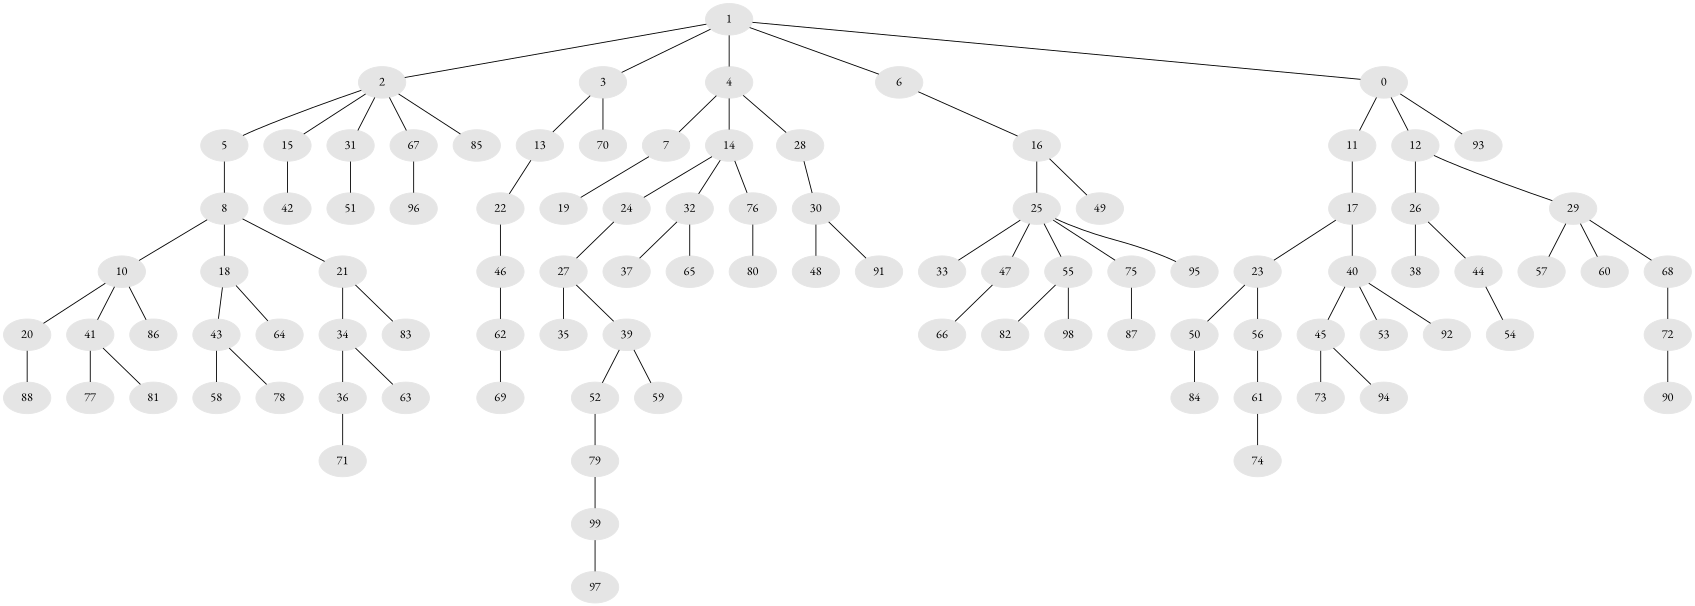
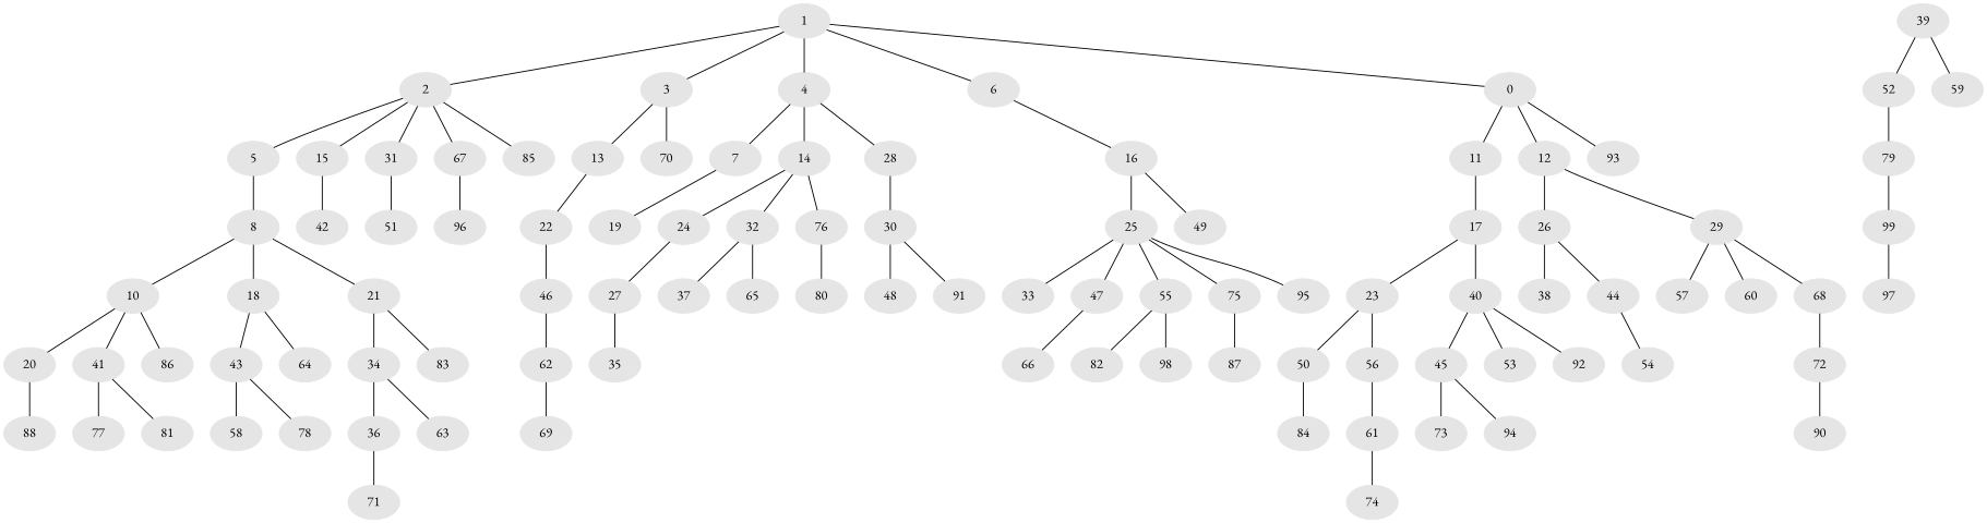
  graph {
    fontname="EB Garamond"
    node [color=gray90 fontname="EB Garamond" style=filled]
    edge [fontname="EB Garamond"]
    1
    2
    3
    4
    6
    n6 [label=0]
    5
    15
    31
    67
    85
    13
    70
    7
    14
    28
    16
    11
    12
    93
    8
    42
    51
    96
    22
    19
    24
    32
    76
    30
    10
    18
    21
    25
    49
    20
    41
    86
    43
    64
    34
    83
    17
    26
    29
    88
    77
    81
    23
    40
    38
    44
    57
    60
    68
    46
    27
    37
    65
    80
    33
    47
    55
    75
    95
    50
    56
    45
    53
    92
    58
    78
    36
    63
    62
    84
    61
    35
    39
    66
    82
    98
    87
    54
    52
    59
    48
    91
    72
    71
    79
    73
    94
    69
    n95 [label=99]
    74
    90
    97
    1 -- 2
    1 -- 3
    1 -- 4
    1 -- 6
    1 -- n6
    2 -- 5
    2 -- 15
    2 -- 31
    2 -- 67
    2 -- 85
    3 -- 13
    3 -- 70
    4 -- 7
    4 -- 14
    4 -- 28
    6 -- 16
    n6 -- 11
    n6 -- 12
    n6 -- 93
    5 -- 8
    15 -- 42
    31 -- 51
    67 -- 96
    13 -- 22
    7 -- 19
    14 -- 24
    14 -- 32
    14 -- 76
    28 -- 30
    16 -- 25
    16 -- 49
    11 -- 17
    12 -- 26
    12 -- 29
    8 -- 10
    8 -- 18
    8 -- 21
    22 -- 46
    24 -- 27
    32 -- 37
    32 -- 65
    76 -- 80
    30 -- 48
    30 -- 91
    10 -- 20
    10 -- 41
    10 -- 86
    18 -- 43
    18 -- 64
    21 -- 34
    21 -- 83
    25 -- 33
    25 -- 47
    25 -- 55
    25 -- 75
    25 -- 95
    20 -- 88
    41 -- 77
    41 -- 81
    43 -- 58
    43 -- 78
    34 -- 36
    34 -- 63
    17 -- 23
    17 -- 40
    26 -- 38
    26 -- 44
    29 -- 57
    29 -- 60
    29 -- 68
    23 -- 50
    23 -- 56
    40 -- 45
    40 -- 53
    40 -- 92
    44 -- 54
    68 -- 72
    46 -- 62
    27 -- 35
-   27 -- 39
    47 -- 66
    55 -- 82
    55 -- 98
    75 -- 87
    50 -- 84
    56 -- 61
    45 -- 73
    45 -- 94
    36 -- 71
    62 -- 69
    61 -- 74
    39 -- 52
    39 -- 59
    52 -- 79
    72 -- 90
    79 -- n95
    n95 -- 97
  }
